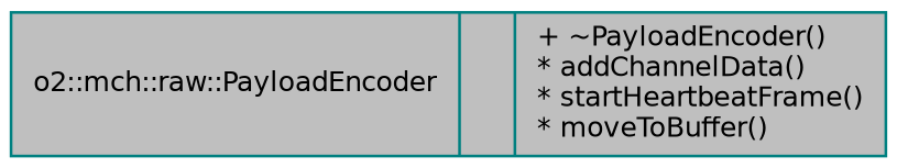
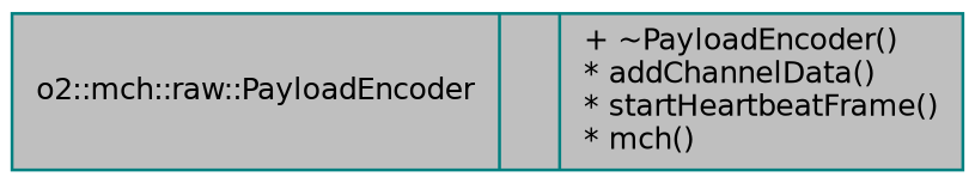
  digraph {
    rankdir=LR
-   n1 [color=teal fillcolor=grey75 fontcolor=black fontname=Helvetica fontsize=10 height=0.2 label="{o2::mch::raw::PayloadEncoder\n||+ ~PayloadEncoder()\l* addChannelData()\l* startHeartbeatFrame()\l* moveToBuffer()\l}" shape=record style=filled width=0.4]
+   n1 [color=teal fillcolor=grey75 fontcolor=black fontname=Helvetica fontsize=10 height=0.2 label="{o2::mch::raw::PayloadEncoder\n||+ ~PayloadEncoder()\l* addChannelData()\l* startHeartbeatFrame()\l* mch()\l}" shape=record style=filled width=0.4]
  }
